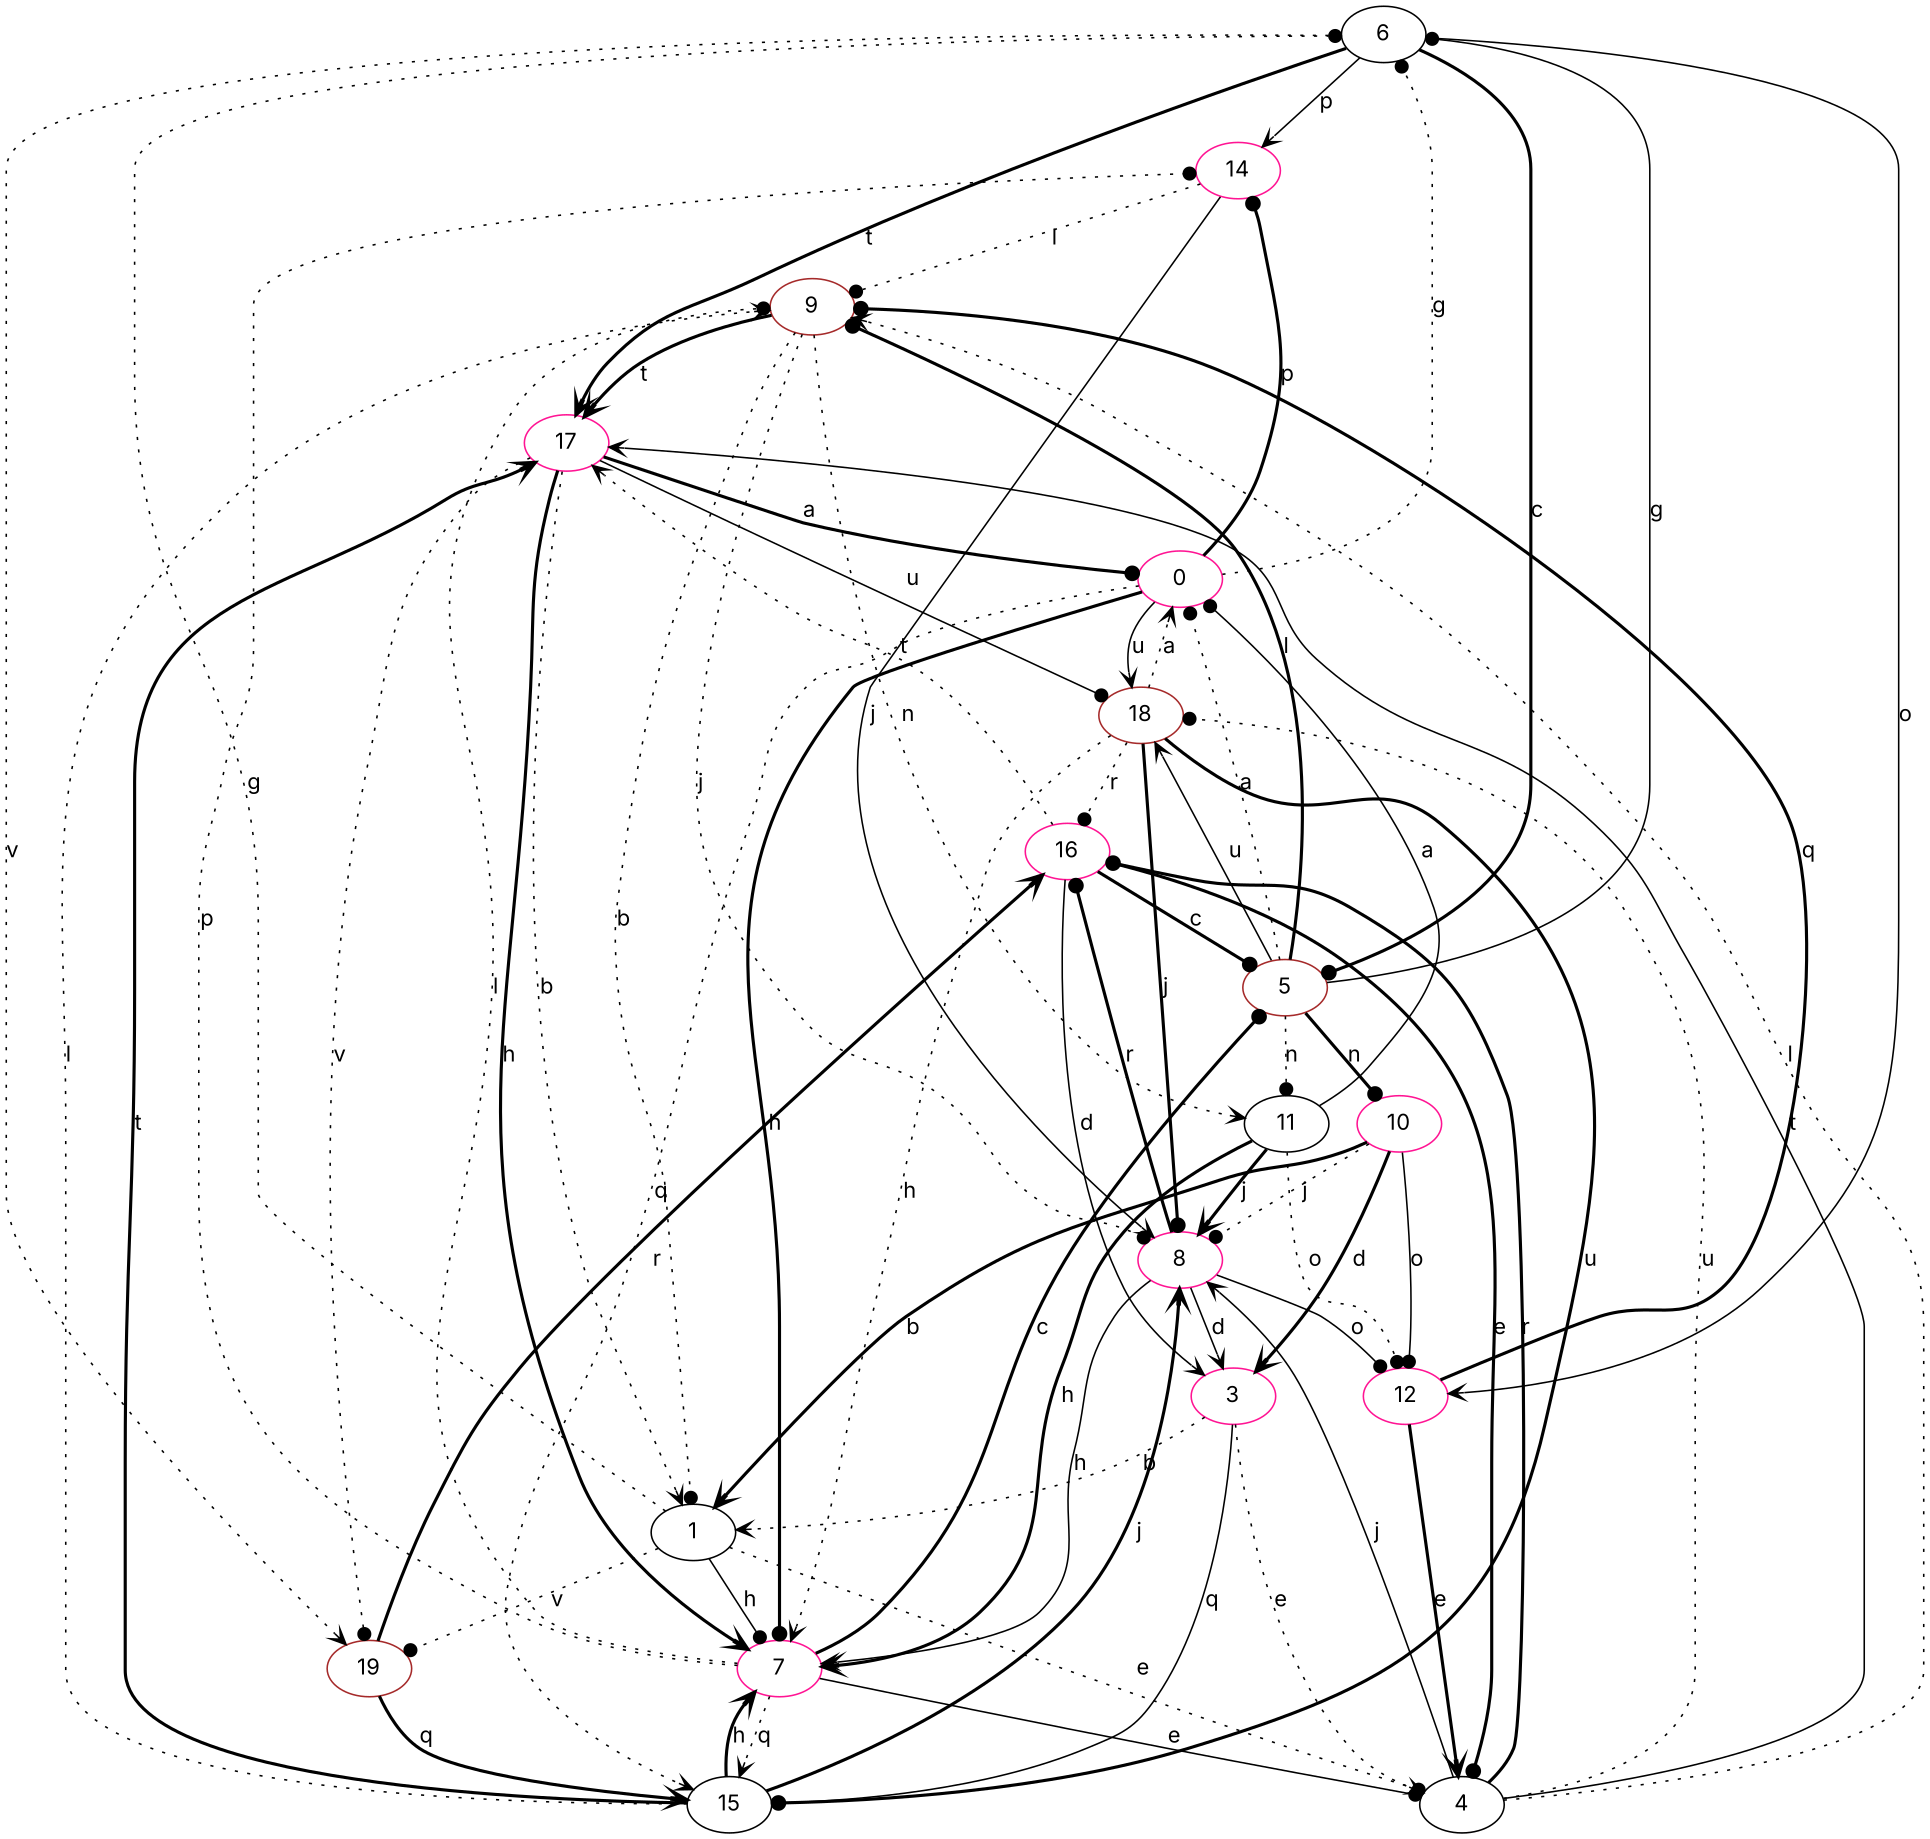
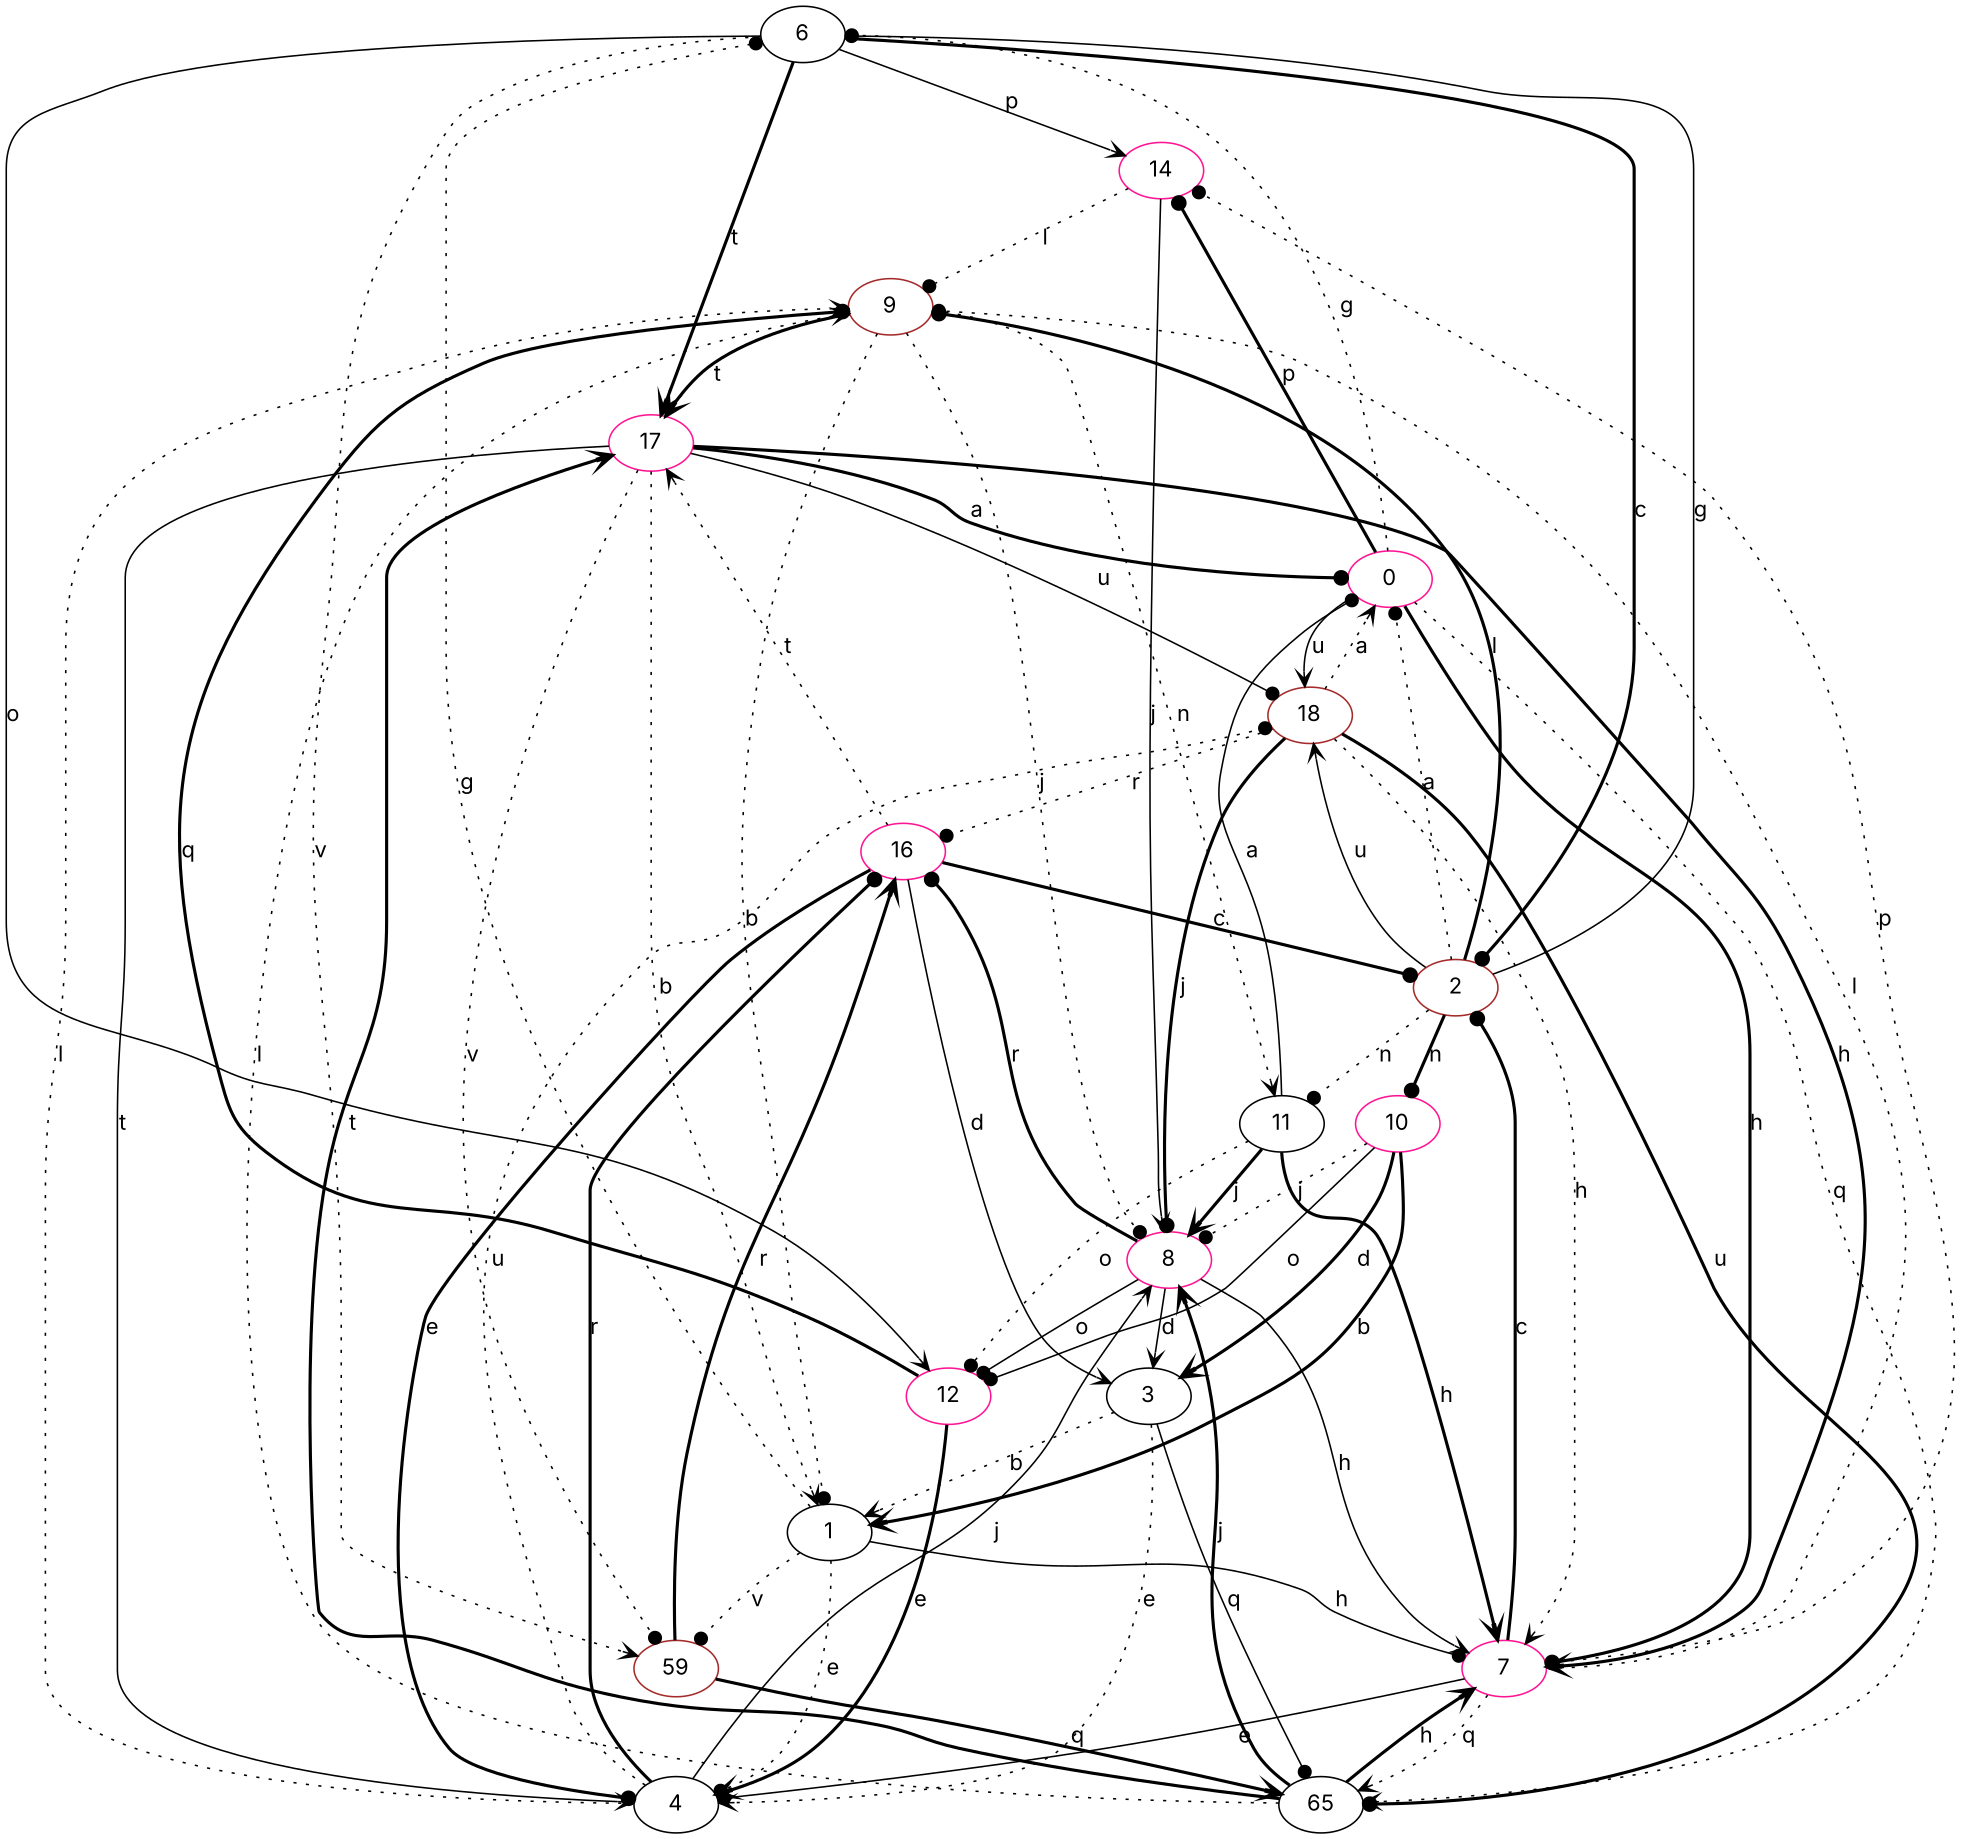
  strict digraph {
    fontname=Inter
    node [color=deeppink fontname=Inter]
    edge [arrowhead=dot fontname=Inter style=dotted]
    6 [color=black]
    0
    7
    14
-   15 [color=black]
+   15 [color=black label=65]
    18 [color=brown]
-   19 [color=brown]
-   2 [color=brown label=5]
+   19 [color=brown label=59]
+   2 [color=brown]
    17
    12
    4 [color=black]
    9 [color=brown]
    8
    16
    1 [color=black]
    10
    11 [color=black]
-   3
+   3 [color=black]
    6 -> 14 [arrowhead=vee label=p style=solid]
    6 -> 19 [arrowhead=vee label=v]
    6 -> 2 [label=c style=bold]
    6 -> 17 [arrowhead=vee label=t style=bold]
    6 -> 12 [arrowhead=vee label=o style=solid]
    0 -> 6 [label=g]
    0 -> 7 [label=h style=bold]
    0 -> 14 [label=p style=bold]
    0 -> 15 [arrowhead=vee label=q]
    0 -> 18 [arrowhead=vee label=u style=solid]
    7 -> 14 [label=p]
    7 -> 15 [arrowhead=vee label=q]
    7 -> 2 [label=c style=bold]
    7 -> 4 [label=e style=solid]
    7 -> 9 [label=l]
    14 -> 9 [label=l]
    14 -> 8 [arrowhead=vee label=j style=solid]
    15 -> 7 [arrowhead=vee label=h style=bold]
    15 -> 17 [arrowhead=vee label=t style=bold]
    15 -> 9 [arrowhead=vee label=l]
    15 -> 8 [arrowhead=vee label=j style=bold]
    18 -> 0 [arrowhead=vee label=a]
    18 -> 7 [arrowhead=vee label=h]
    18 -> 15 [label=u style=bold]
    18 -> 8 [label=j style=bold]
    18 -> 16 [label=r]
    19 -> 15 [arrowhead=vee label=q style=bold]
    19 -> 16 [arrowhead=vee label=r style=bold]
    2 -> 6 [label=g style=solid]
    2 -> 0 [label=a]
    2 -> 18 [arrowhead=vee label=u style=solid]
    2 -> 9 [label=l style=bold]
    2 -> 10 [label=n style=bold]
    2 -> 11 [label=n]
    17 -> 0 [label=a style=bold]
    17 -> 7 [arrowhead=vee label=h style=bold]
    17 -> 18 [label=u style=solid]
    17 -> 19 [label=v]
    17 -> 1 [arrowhead=vee label=b]
    12 -> 4 [arrowhead=vee label=e style=bold]
    12 -> 9 [label=q style=bold]
    4 -> 18 [label=u]
-   4 -> 17 [arrowhead=vee label=t style=solid]
+   17 -> 4 [arrowhead=vee label=t style=solid]
    4 -> 9 [arrowhead=vee label=l]
    4 -> 8 [arrowhead=vee label=j style=solid]
    4 -> 16 [label=r style=bold]
    9 -> 17 [arrowhead=vee label=t style=bold]
    9 -> 8 [label=j]
    9 -> 1 [label=b]
    9 -> 11 [arrowhead=vee label=n]
    8 -> 7 [arrowhead=vee label=h style=solid]
    8 -> 12 [label=o style=solid]
    8 -> 16 [label=r style=bold]
    8 -> 3 [arrowhead=vee label=d style=solid]
    16 -> 2 [label=c style=bold]
    16 -> 17 [arrowhead=vee label=t]
    16 -> 4 [label=e style=bold]
    16 -> 3 [arrowhead=vee label=d style=solid]
    1 -> 6 [label=g]
    1 -> 7 [label=h style=solid]
    1 -> 19 [label=v]
    1 -> 4 [label=e]
    10 -> 12 [label=o style=solid]
    10 -> 8 [label=j]
    10 -> 1 [arrowhead=vee label=b style=bold]
    10 -> 3 [arrowhead=vee label=d style=bold]
    11 -> 0 [label=a style=solid]
    11 -> 7 [arrowhead=vee label=h style=bold]
    11 -> 12 [label=o]
    11 -> 8 [arrowhead=vee label=j style=bold]
    3 -> 15 [label=q style=solid]
    3 -> 4 [arrowhead=vee label=e]
    3 -> 1 [arrowhead=vee label=b]
  }
